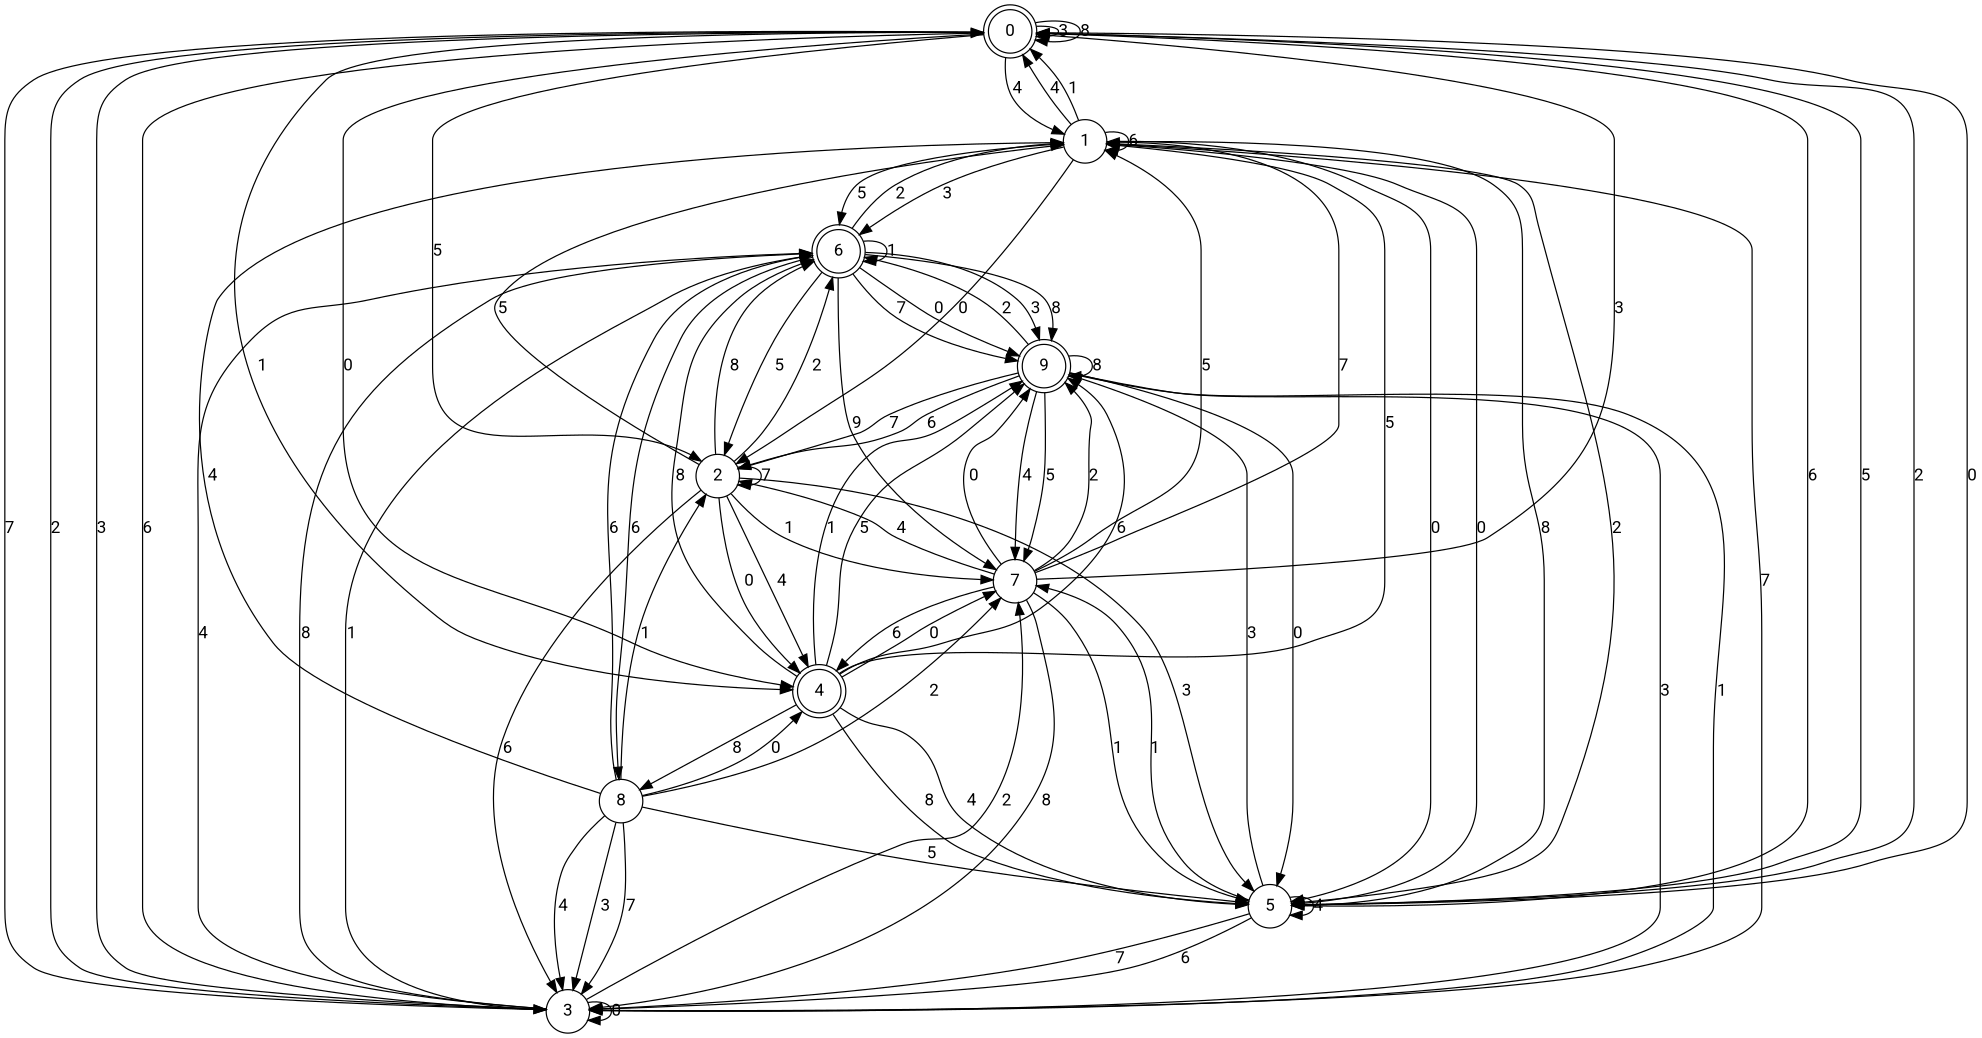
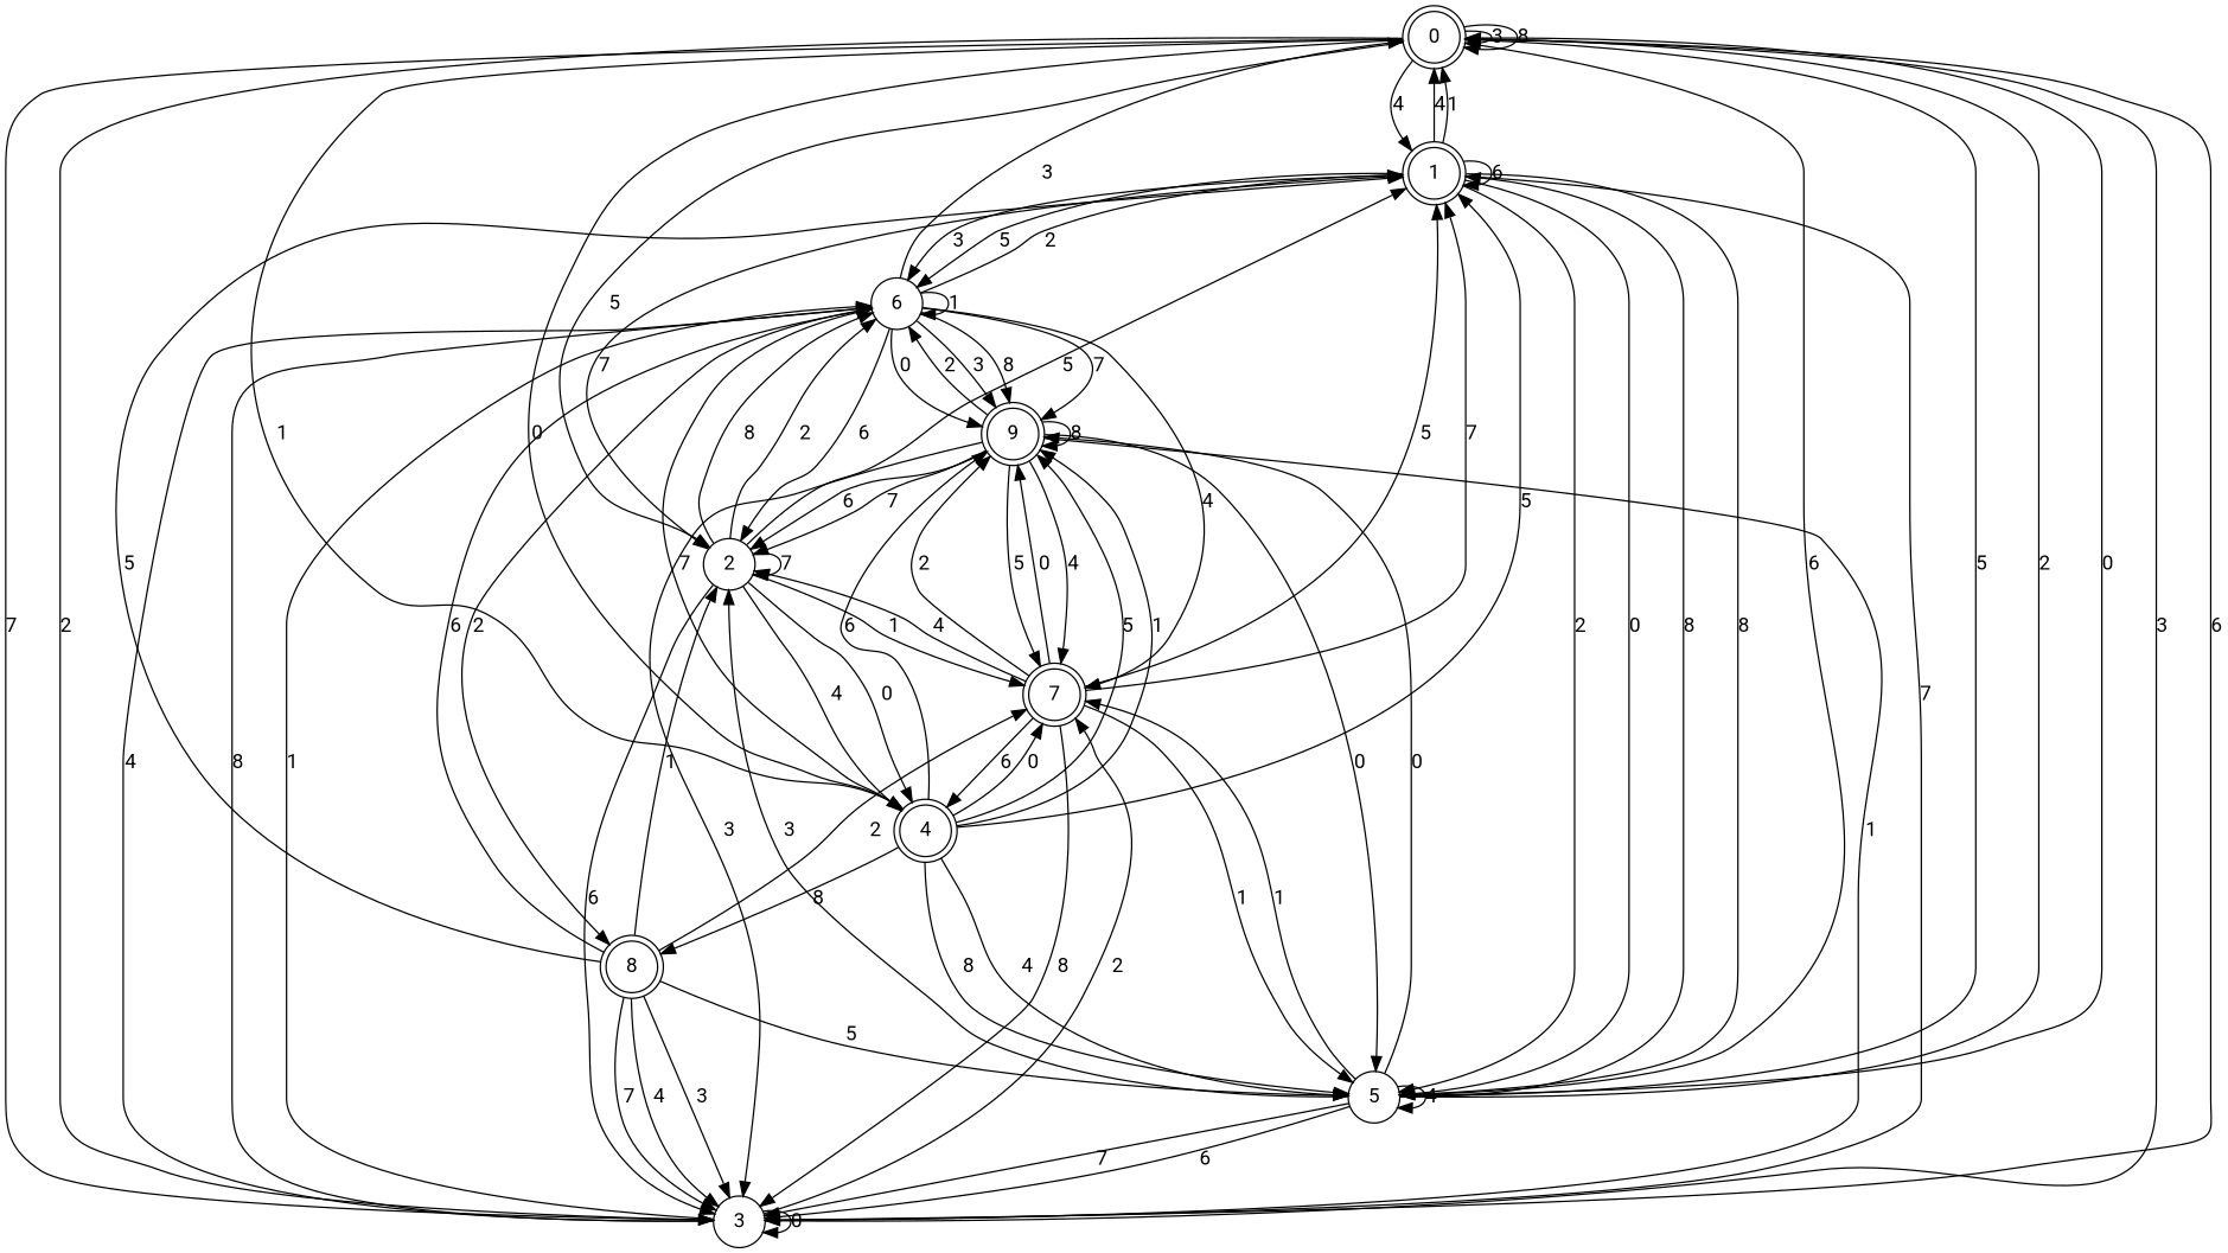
  digraph {
    fontname=Roboto
    node [fontname=Roboto shape=circle]
    edge [fontname=Roboto]
    n1 [label=0 shape=doublecircle]
-   n2 [label=1]
+   n2 [label=1 shape=doublecircle]
    n3 [label=2]
    n4 [label=3]
    n5 [label=4 shape=doublecircle]
    n6 [label=5]
-   n7 [label=6 shape=doublecircle]
-   n8 [label=7]
-   n9 [label=8]
+   n7 [label=6]
+   n8 [label=7 shape=doublecircle]
+   n9 [label=8 shape=doublecircle]
    n10 [label=9 shape=doublecircle]
    n1 -> n1 [label=3]
    n1 -> n1 [label=8]
    n1 -> n2 [label=4]
    n1 -> n3 [label=5]
    n1 -> n4 [label=7]
    n1 -> n4 [label=2]
    n1 -> n5 [label=1]
    n1 -> n5 [label=0]
    n1 -> n6 [label=6]
    n2 -> n1 [label=4]
    n2 -> n1 [label=1]
    n2 -> n2 [label=6]
-   n2 -> n3 [label=0]
+   n2 -> n3 [label=7]
    n2 -> n6 [label=8]
    n2 -> n6 [label=2]
    n2 -> n6 [label=0]
    n2 -> n7 [label=3]
    n2 -> n7 [label=5]
    n3 -> n2 [label=5]
    n3 -> n3 [label=7]
    n3 -> n4 [label=6]
    n3 -> n5 [label=4]
    n3 -> n5 [label=0]
-   n3 -> n6 [label=3]
+   n6 -> n3 [label=3]
    n3 -> n7 [label=8]
    n3 -> n7 [label=2]
    n3 -> n8 [label=1]
    n4 -> n1 [label=3]
    n4 -> n1 [label=6]
-   n4 -> n2 [label=7]
+   n2 -> n4 [label=7]
    n4 -> n4 [label=0]
    n4 -> n7 [label=4]
    n4 -> n7 [label=8]
    n4 -> n7 [label=1]
    n4 -> n8 [label=2]
    n5 -> n2 [label=5]
    n5 -> n6 [label=4]
    n5 -> n6 [label=8]
-   n5 -> n7 [label=8]
+   n5 -> n7 [label=7]
    n5 -> n8 [label=0]
    n5 -> n9 [label=8]
    n5 -> n10 [label=5]
    n5 -> n10 [label=1]
    n5 -> n10 [label=6]
    n6 -> n1 [label=5]
    n6 -> n1 [label=2]
    n6 -> n1 [label=0]
-   n6 -> n2 [label=0]
+   n6 -> n2 [label=8]
    n6 -> n4 [label=7]
    n6 -> n4 [label=6]
    n6 -> n6 [label=4]
    n6 -> n8 [label=1]
-   n6 -> n10 [label=3]
+   n6 -> n10 [label=0]
    n7 -> n2 [label=2]
-   n7 -> n3 [label=5]
+   n7 -> n3 [label=6]
    n7 -> n7 [label=1]
-   n7 -> n8 [label=9]
-   n7 -> n9 [label=6]
+   n7 -> n8 [label=4]
+   n7 -> n9 [label=2]
    n7 -> n10 [label=3]
    n7 -> n10 [label=8]
    n7 -> n10 [label=7]
    n7 -> n10 [label=0]
-   n8 -> n1 [label=3]
+   n7 -> n1 [label=3]
    n8 -> n2 [label=5]
    n8 -> n2 [label=7]
    n8 -> n3 [label=4]
    n8 -> n4 [label=8]
    n8 -> n5 [label=6]
    n8 -> n6 [label=1]
    n8 -> n10 [label=2]
    n8 -> n10 [label=0]
-   n9 -> n2 [label=4]
+   n9 -> n2 [label=5]
    n9 -> n3 [label=1]
    n9 -> n4 [label=4]
    n9 -> n4 [label=3]
    n9 -> n4 [label=7]
-   n9 -> n5 [label=0]
    n9 -> n6 [label=5]
    n9 -> n7 [label=6]
    n9 -> n8 [label=2]
    n10 -> n3 [label=7]
    n10 -> n3 [label=6]
    n10 -> n4 [label=3]
    n10 -> n4 [label=1]
    n10 -> n6 [label=0]
    n10 -> n7 [label=2]
    n10 -> n8 [label=4]
    n10 -> n8 [label=5]
    n10 -> n10 [label=8]
  }
